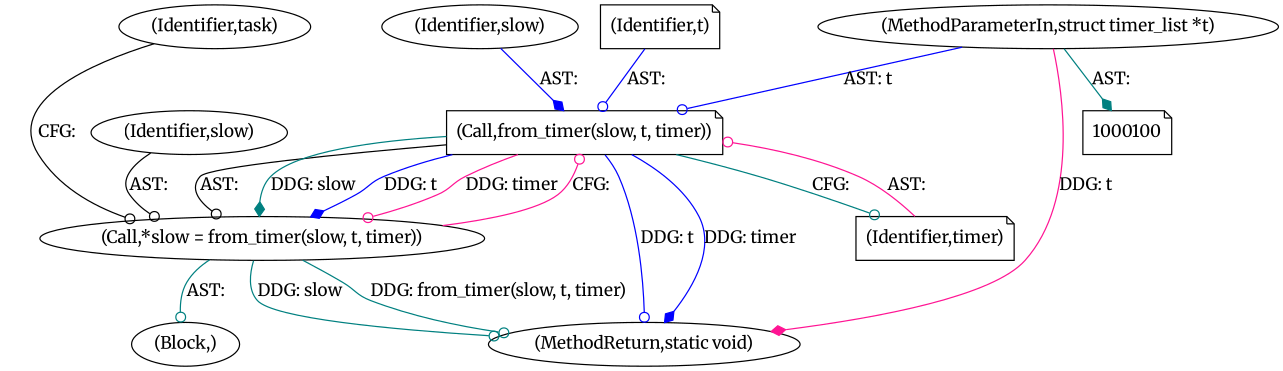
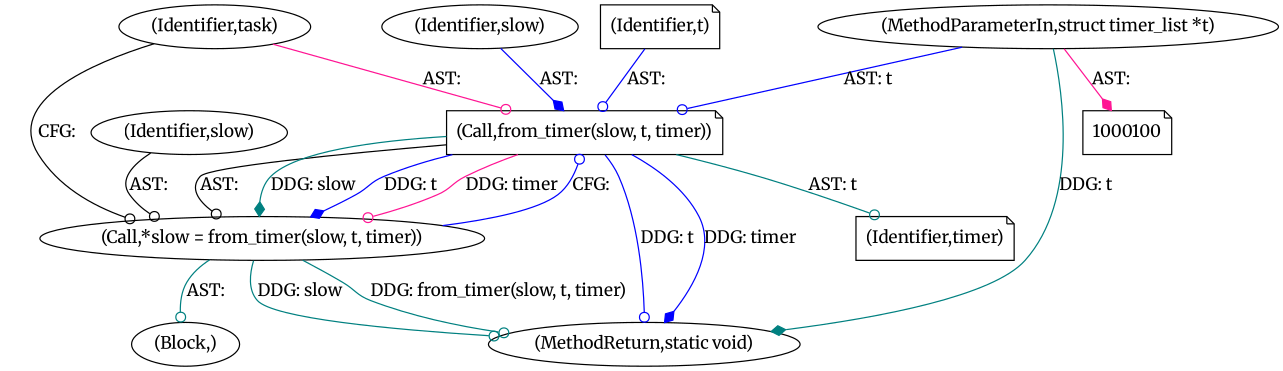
  digraph {
    fontname=Merriweather
    node [fontname=Merriweather shape=ellipse]
    edge [arrowhead=odot color=teal fontname=Merriweather]
    n1 [label="(Call,from_timer(slow, t, timer))" shape=note]
    n2 [label="(Call,*slow = from_timer(slow, t, timer))"]
    n3 [label="(Identifier,timer)" shape=note]
    n4 [label="(MethodReturn,static void)"]
    n5 [label="(Block,)"]
    n6 [label="(MethodParameterIn,struct timer_list *t)"]
    1000100 [shape=note]
    n8 [label="(Identifier,slow)"]
    n9 [label="(Identifier,task)"]
    n10 [label="(Identifier,slow)"]
    n11 [label="(Identifier,t)" shape=note]
    n1 -> n2 [color=black label="AST: "]
    n1 -> n2 [arrowhead=diamond label="DDG: slow"]
    n1 -> n2 [arrowhead=diamond color=blue label="DDG: t"]
    n1 -> n2 [color=deeppink label="DDG: timer"]
-   n1 -> n3 [label="CFG: "]
+   n1 -> n3 [label="AST: t"]
    n1 -> n4 [color=blue label="DDG: t"]
    n1 -> n4 [arrowhead=diamond color=blue label="DDG: timer"]
-   n2 -> n1 [color=deeppink label="CFG: "]
+   n2 -> n1 [color=blue label="CFG: "]
    n2 -> n4 [label="DDG: slow"]
    n2 -> n4 [label="DDG: from_timer(slow, t, timer)"]
    n2 -> n5 [label="AST: "]
-   n3 -> n1 [color=deeppink label="AST: "]
+   n9 -> n1 [color=deeppink label="AST: "]
    n6 -> n1 [color=blue label="AST: t"]
-   n6 -> n4 [arrowhead=diamond color=deeppink label="DDG: t"]
-   n6 -> 1000100 [arrowhead=diamond label="AST: "]
+   n6 -> n4 [arrowhead=diamond label="DDG: t"]
+   n6 -> 1000100 [arrowhead=diamond color=deeppink label="AST: "]
    n8 -> n1 [arrowhead=diamond color=blue label="AST: "]
    n9 -> n2 [color=black label="CFG: "]
    n10 -> n2 [color=black label="AST: "]
    n11 -> n1 [color=blue label="AST: "]
  }
